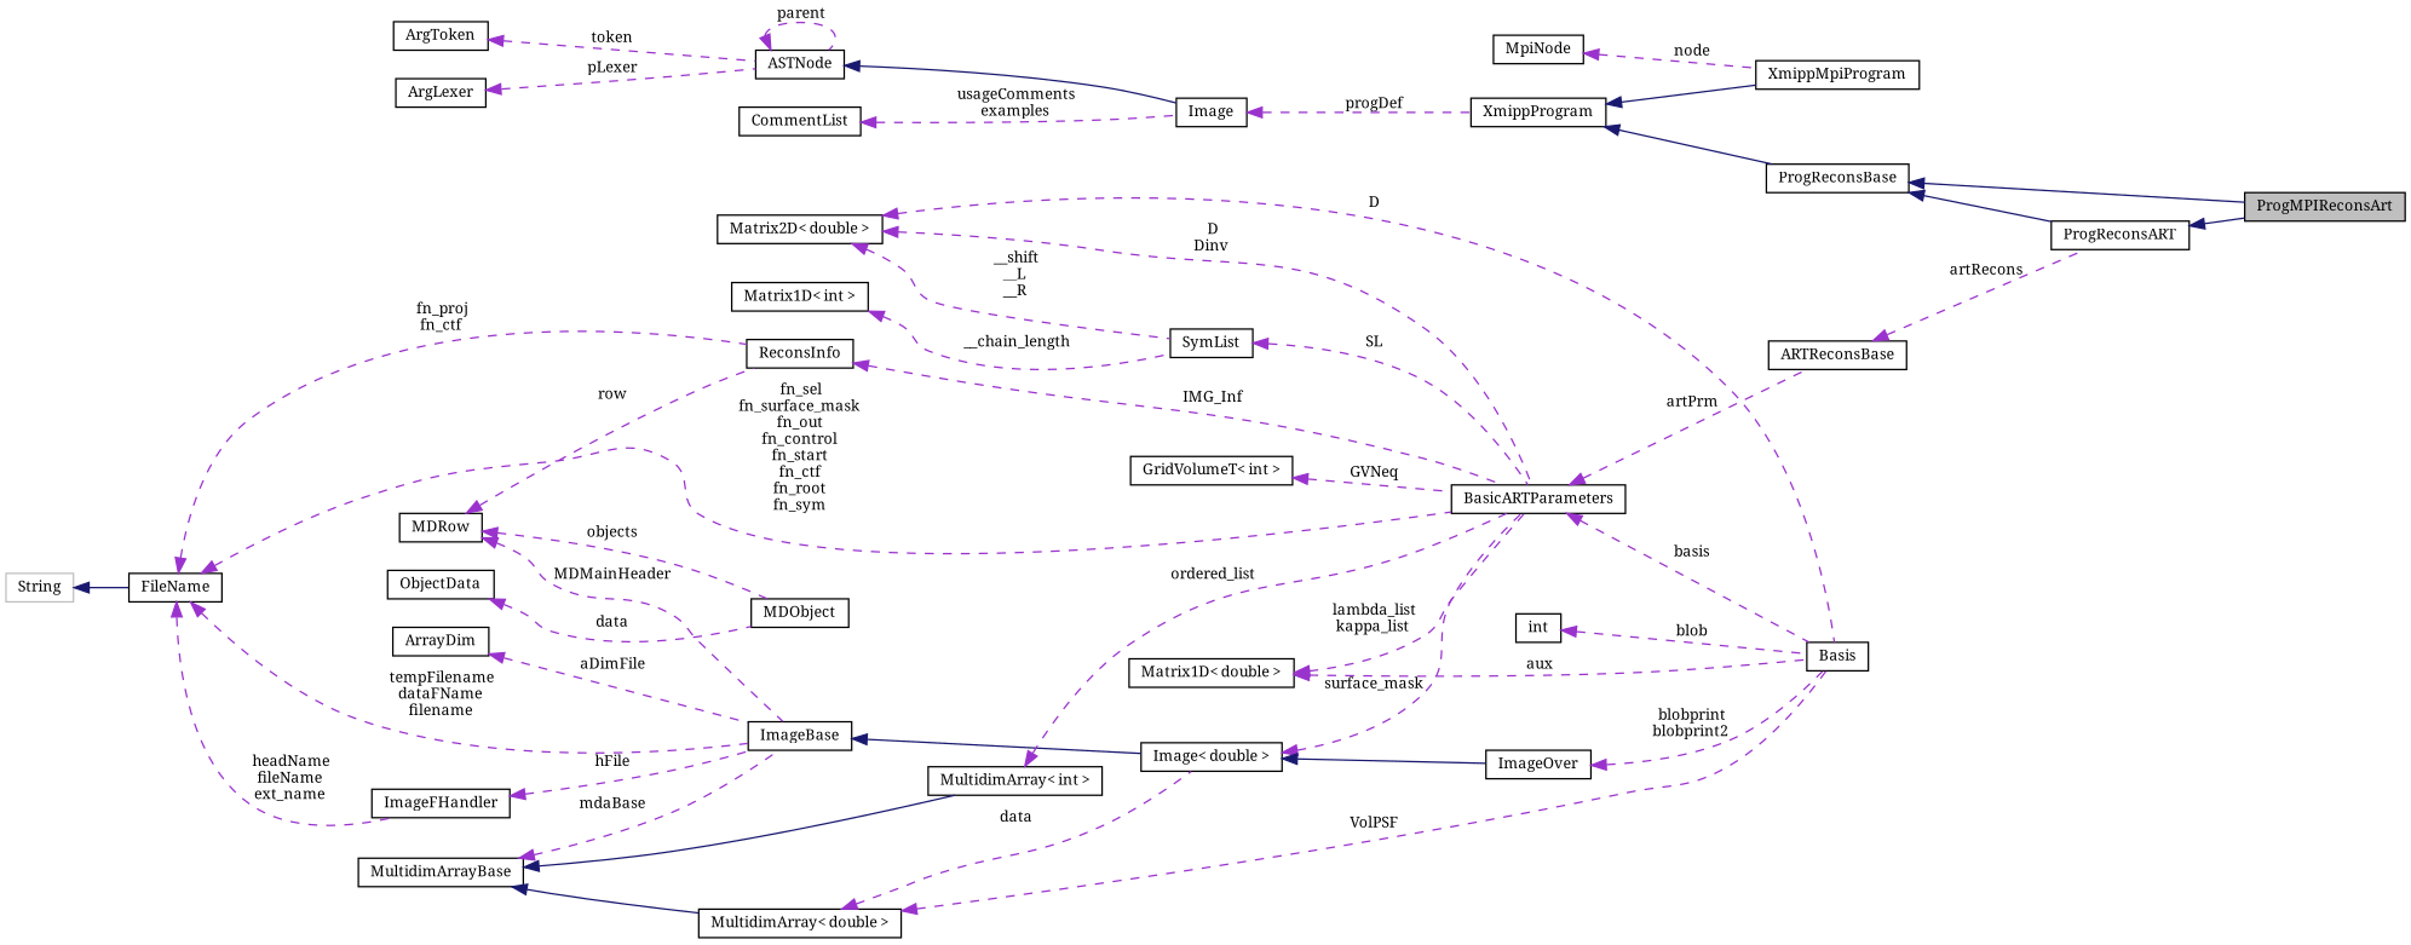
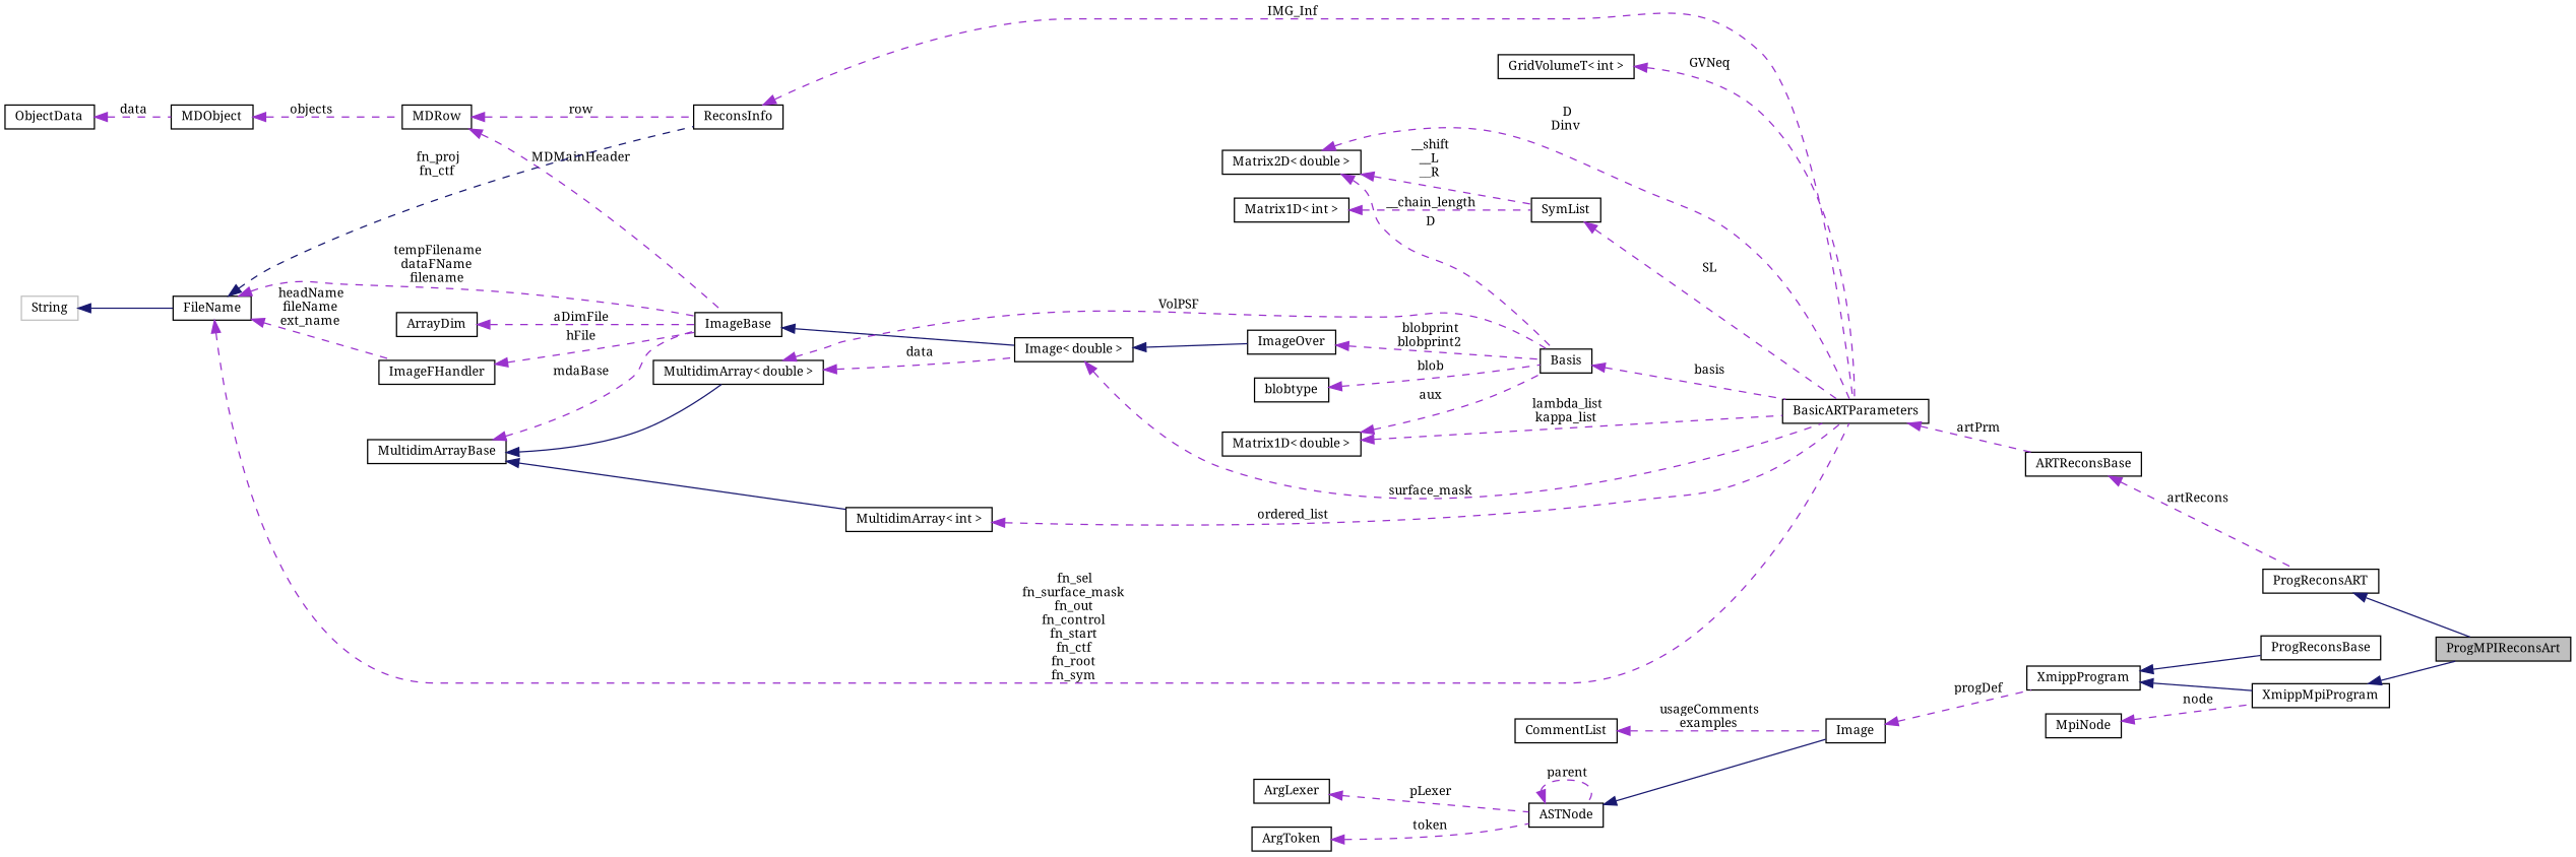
  digraph {
    fontname="Noto Serif"
    rankdir=LR
    node [color=black fillcolor=white fontname="Noto Serif" fontsize=10 shape=record style=filled]
    edge [color=darkorchid3 dir=back fontname="Noto Serif" fontsize=10 labelfontname=Helvetica labelfontsize=10 style=dashed]
    n1 [fillcolor=grey75 fontcolor=black height=0.2 label=ProgMPIReconsArt width=0.4]
    n2 [height=0.2 label=ProgReconsART width=0.4]
    n3 [height=0.2 label=ProgReconsBase width=0.4]
    n4 [height=0.2 label=XmippProgram width=0.4]
    n5 [height=0.2 label=XmippMpiProgram width=0.4]
    n6 [height=0.2 label=Image width=0.4]
    n7 [height=0.2 label=ASTNode width=0.4]
    n8 [height=0.2 label=ArgToken width=0.4]
    n9 [height=0.2 label=ArgLexer width=0.4]
    n10 [height=0.2 label=CommentList width=0.4]
    n11 [height=0.2 label=ARTReconsBase width=0.4]
    n12 [height=0.2 label=BasicARTParameters width=0.4]
    n13 [height=0.2 label=ReconsInfo width=0.4]
    n14 [height=0.2 label=MDRow width=0.4]
    n15 [height=0.2 label=ImageBase width=0.4]
    n16 [height=0.2 label="Image\< double \>" width=0.4]
    n17 [height=0.2 label=MDObject width=0.4]
    n18 [height=0.2 label=ObjectData width=0.4]
    n19 [height=0.2 label=FileName width=0.4]
    n20 [height=0.2 label=ImageFHandler width=0.4]
    n21 [color=grey75 height=0.2 label=String width=0.4]
    n22 [height=0.2 label="Matrix2D\< double \>" width=0.4]
    n23 [height=0.2 label=Basis width=0.4]
    n24 [height=0.2 label=SymList width=0.4]
    n25 [height=0.2 label=ImageOver width=0.4]
    n26 [height=0.2 label=MultidimArrayBase width=0.4]
    n27 [height=0.2 label="MultidimArray\< double \>" width=0.4]
    n28 [height=0.2 label="MultidimArray\< int \>" width=0.4]
    n29 [height=0.2 label=ArrayDim width=0.4]
-   n30 [height=0.2 label=int width=0.4]
+   n30 [height=0.2 label=blobtype width=0.4]
    n31 [height=0.2 label="Matrix1D\< double \>" width=0.4]
    n32 [height=0.2 label="GridVolumeT\< int \>" width=0.4]
    n33 [height=0.2 label="Matrix1D\< int \>" width=0.4]
    n34 [height=0.2 label=MpiNode width=0.4]
    n2 -> n1 [color=midnightblue style=solid]
-   n3 -> n2 [color=midnightblue style=solid]
    n4 -> n3 [color=midnightblue style=solid]
    n4 -> n5 [color=midnightblue style=solid]
-   n3 -> n1 [color=midnightblue style=solid]
+   n5 -> n1 [color=midnightblue style=solid]
    n6 -> n4 [label=" progDef"]
    n7 -> n6 [color=midnightblue style=solid]
    n7 -> n7 [label=" parent"]
    n8 -> n7 [label=" token"]
    n9 -> n7 [label=" pLexer"]
    n10 -> n6 [label=" usageComments\nexamples"]
    n11 -> n2 [label=" artRecons"]
    n12 -> n11 [label=" artPrm"]
    n13 -> n12 [label=" IMG_Inf"]
    n14 -> n13 [label=" row"]
    n14 -> n15 [label=" MDMainHeader"]
    n15 -> n16 [color=midnightblue style=solid]
    n16 -> n12 [label=" surface_mask"]
    n16 -> n25 [color=midnightblue style=solid]
-   n14 -> n17 [label=" objects"]
+   n17 -> n14 [label=" objects"]
    n18 -> n17 [label=" data"]
    n19 -> n12 [label=" fn_sel\nfn_surface_mask\nfn_out\nfn_control\nfn_start\nfn_ctf\nfn_root\nfn_sym"]
-   n19 -> n13 [label=" fn_proj\nfn_ctf"]
+   n19 -> n13 [color=midnightblue label=" fn_proj\nfn_ctf"]
    n19 -> n15 [label=" tempFilename\ndataFName\nfilename"]
    n19 -> n20 [label=" headName\nfileName\next_name"]
    n20 -> n15 [label=" hFile"]
    n21 -> n19 [color=midnightblue style=solid]
    n22 -> n12 [label=" D\nDinv"]
    n22 -> n23 [label=" D"]
    n22 -> n24 [label=" __shift\n__L\n__R"]
-   n12 -> n23 [label=" basis"]
+   n23 -> n12 [label=" basis"]
    n24 -> n12 [label=" SL"]
    n25 -> n23 [label=" blobprint\nblobprint2"]
    n26 -> n15 [label=" mdaBase"]
    n26 -> n27 [color=midnightblue style=solid]
    n26 -> n28 [color=midnightblue style=solid]
    n27 -> n16 [label=" data"]
    n27 -> n23 [label=" VolPSF"]
    n28 -> n12 [label=" ordered_list"]
    n29 -> n15 [label=" aDimFile"]
    n30 -> n23 [label=" blob"]
    n31 -> n12 [label=" lambda_list\nkappa_list"]
    n31 -> n23 [label=" aux"]
    n32 -> n12 [label=" GVNeq"]
    n33 -> n24 [label=" __chain_length"]
    n34 -> n5 [label=" node"]
  }
